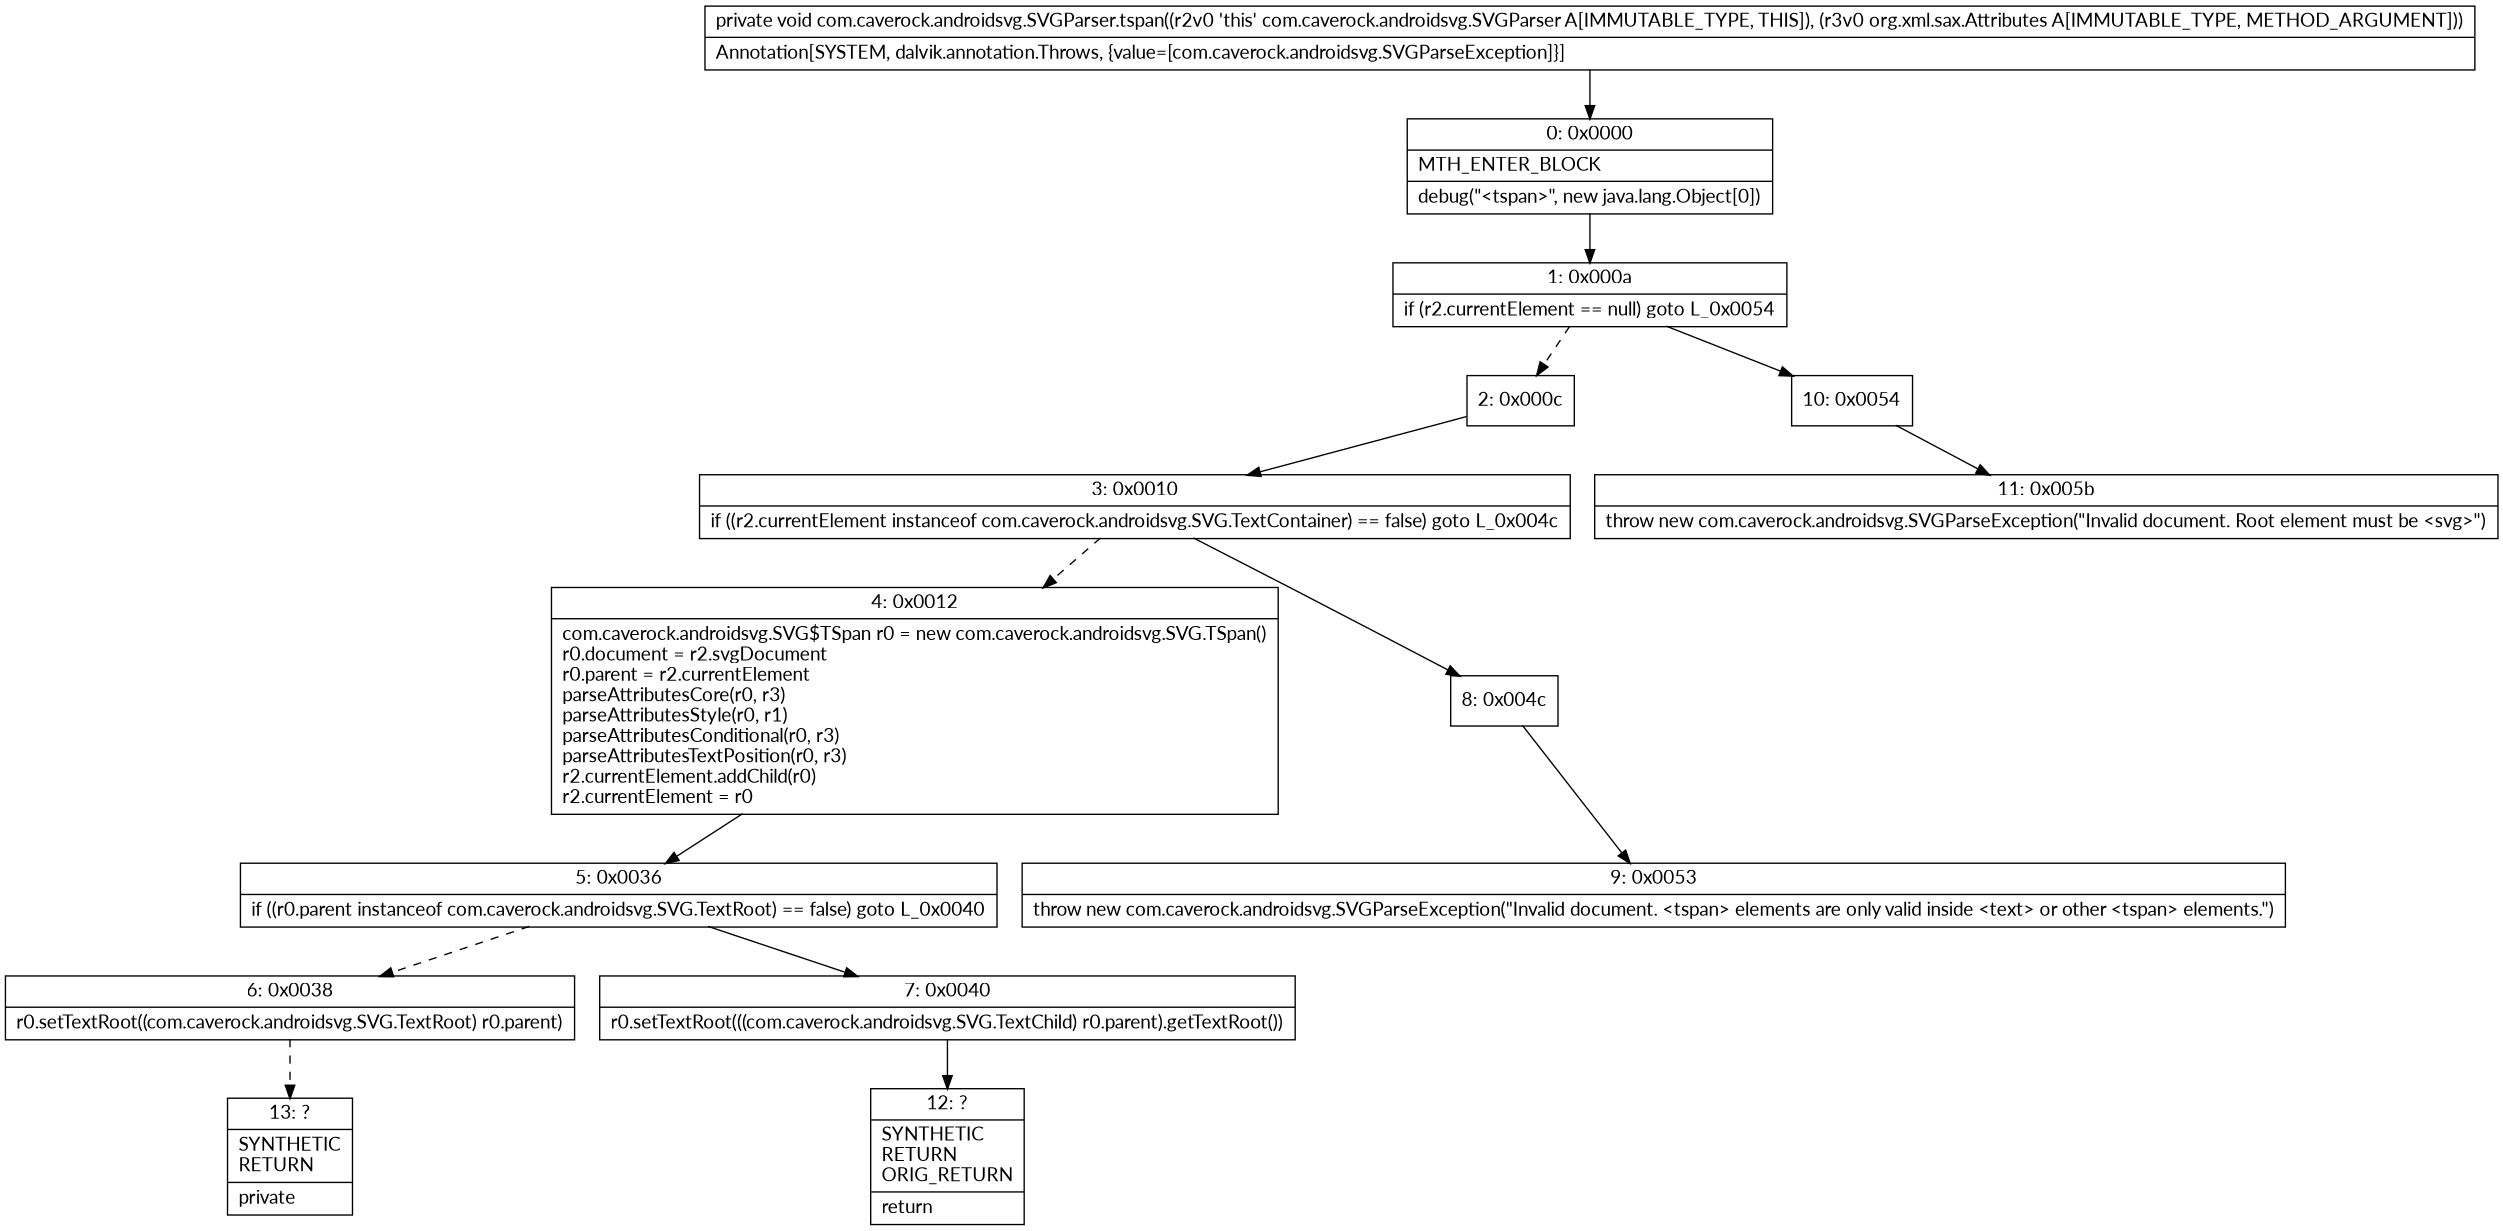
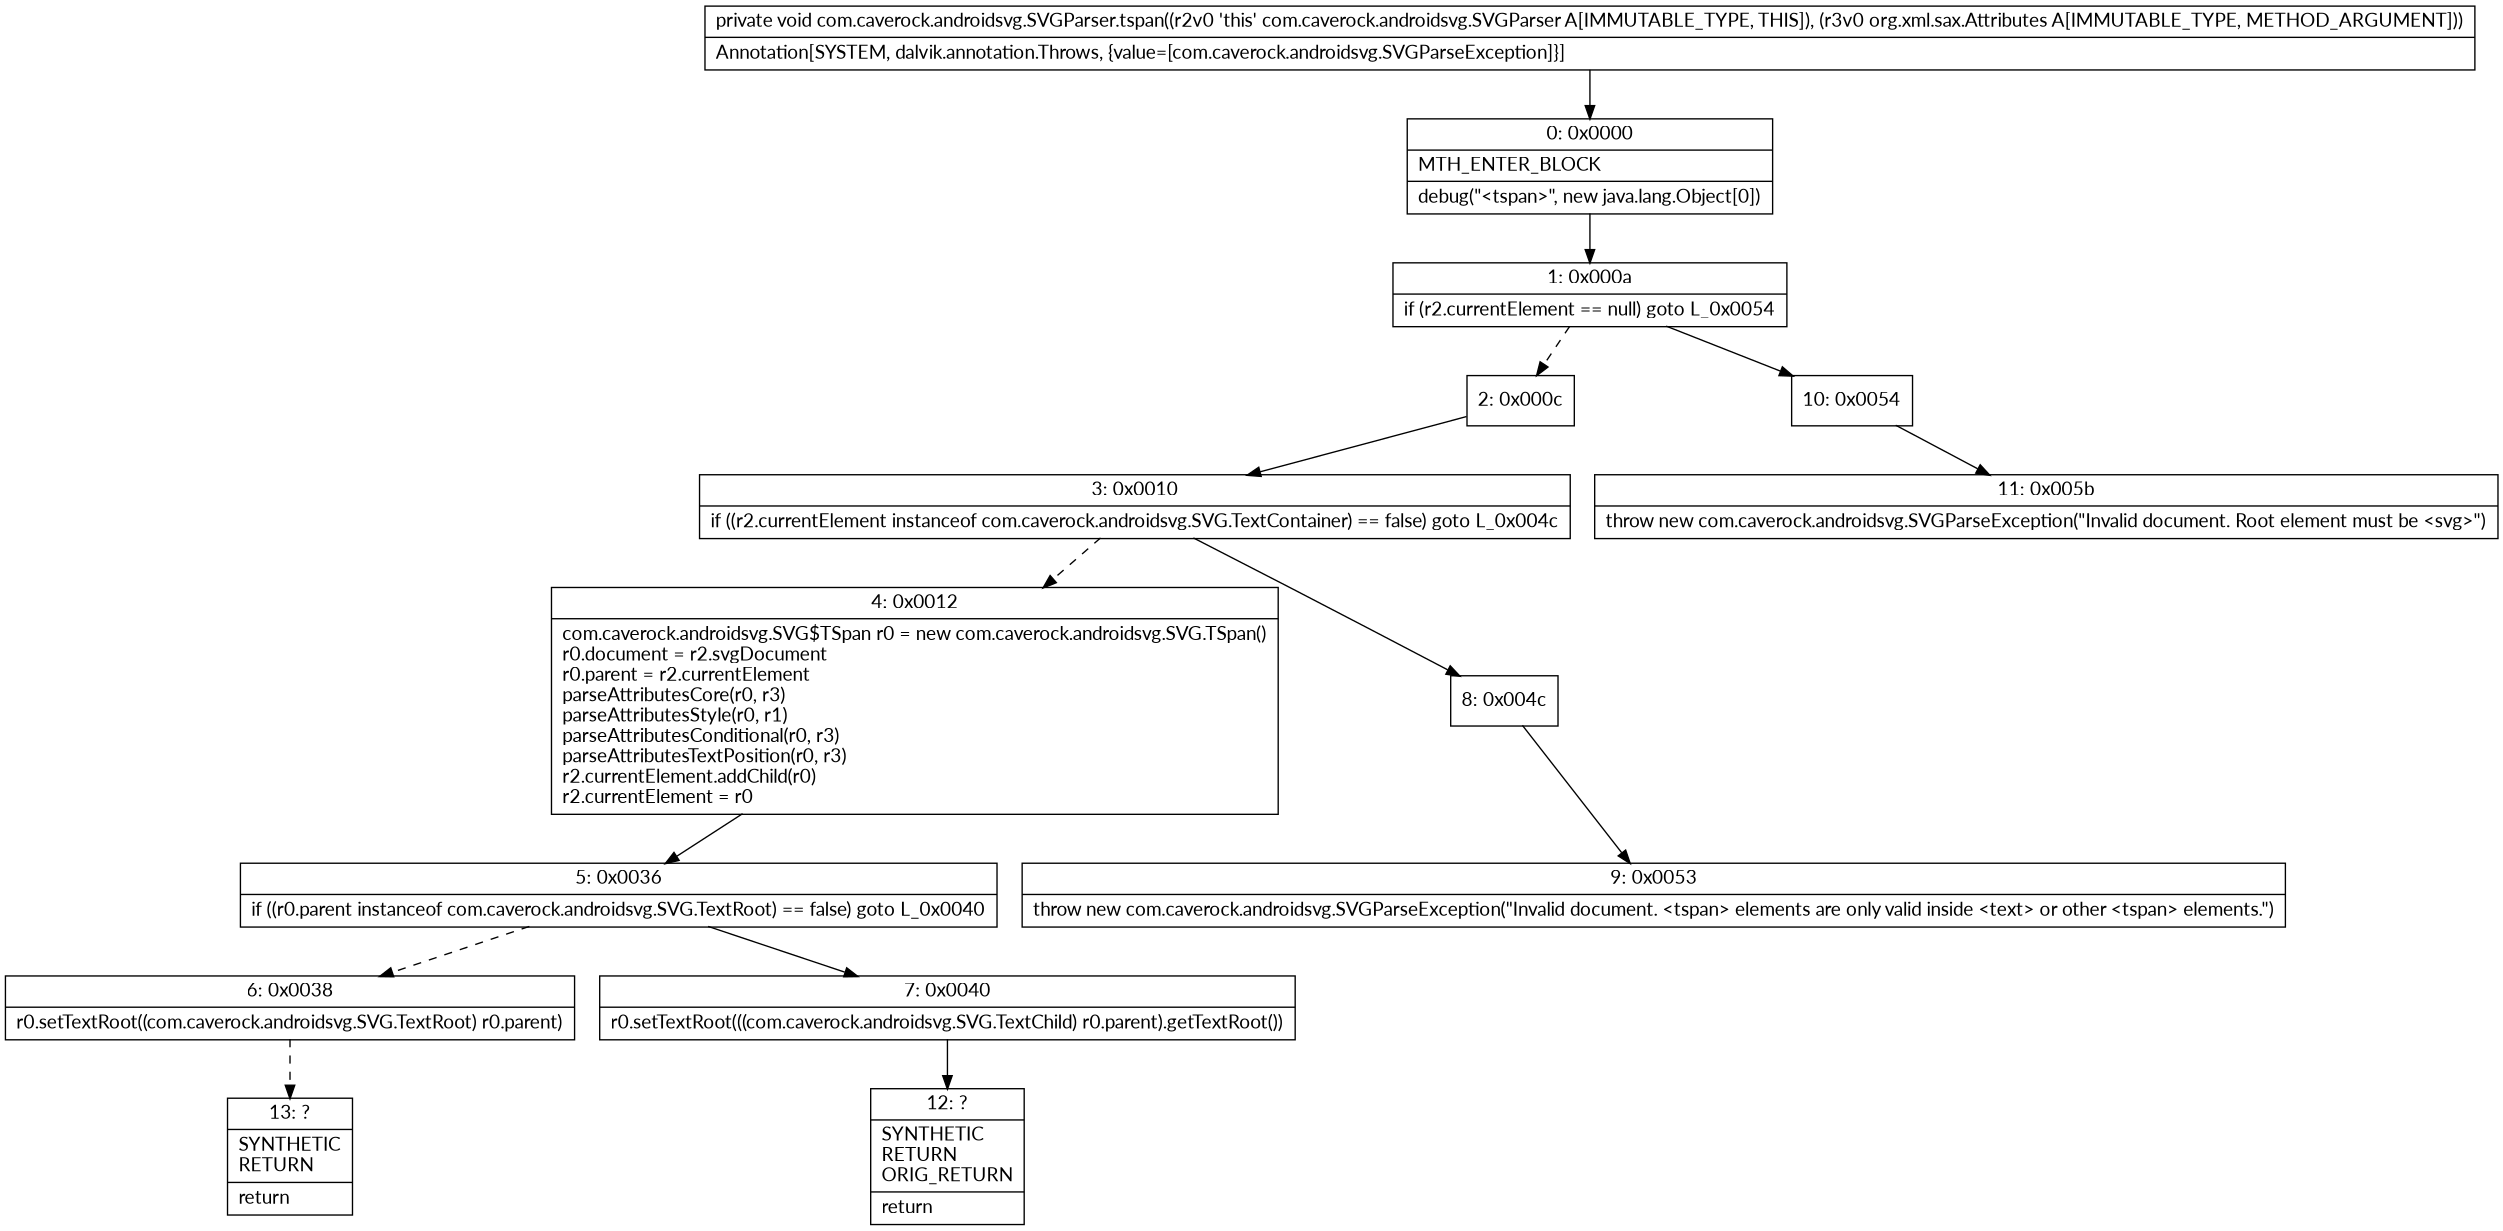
  digraph {
    fontname=Lato
    node [fontname=Lato shape=record]
    edge [fontname=Lato]
    n1 [label="{0\:\ 0x0000|MTH_ENTER_BLOCK\l|debug(\"\<tspan\>\", new java.lang.Object[0])\l}"]
    n2 [label="{1\:\ 0x000a|if (r2.currentElement == null) goto L_0x0054\l}"]
    n3 [label="{2\:\ 0x000c}"]
    n4 [label="{10\:\ 0x0054}"]
    n5 [label="{3\:\ 0x0010|if ((r2.currentElement instanceof com.caverock.androidsvg.SVG.TextContainer) == false) goto L_0x004c\l}"]
    n6 [label="{11\:\ 0x005b|throw new com.caverock.androidsvg.SVGParseException(\"Invalid document. Root element must be \<svg\>\")\l}"]
    n7 [label="{4\:\ 0x0012|com.caverock.androidsvg.SVG$TSpan r0 = new com.caverock.androidsvg.SVG.TSpan()\lr0.document = r2.svgDocument\lr0.parent = r2.currentElement\lparseAttributesCore(r0, r3)\lparseAttributesStyle(r0, r1)\lparseAttributesConditional(r0, r3)\lparseAttributesTextPosition(r0, r3)\lr2.currentElement.addChild(r0)\lr2.currentElement = r0\l}"]
    n8 [label="{8\:\ 0x004c}"]
    n9 [label="{5\:\ 0x0036|if ((r0.parent instanceof com.caverock.androidsvg.SVG.TextRoot) == false) goto L_0x0040\l}"]
    n10 [label="{9\:\ 0x0053|throw new com.caverock.androidsvg.SVGParseException(\"Invalid document. \<tspan\> elements are only valid inside \<text\> or other \<tspan\> elements.\")\l}"]
    n11 [label="{6\:\ 0x0038|r0.setTextRoot((com.caverock.androidsvg.SVG.TextRoot) r0.parent)\l}"]
    n12 [label="{7\:\ 0x0040|r0.setTextRoot(((com.caverock.androidsvg.SVG.TextChild) r0.parent).getTextRoot())\l}"]
-   n13 [label="{13\:\ ?|SYNTHETIC\lRETURN\l|private\l}"]
+   n13 [label="{13\:\ ?|SYNTHETIC\lRETURN\l|return\l}"]
    n14 [label="{12\:\ ?|SYNTHETIC\lRETURN\lORIG_RETURN\l|return\l}"]
    n15 [label="{private void com.caverock.androidsvg.SVGParser.tspan((r2v0 'this' com.caverock.androidsvg.SVGParser A[IMMUTABLE_TYPE, THIS]), (r3v0 org.xml.sax.Attributes A[IMMUTABLE_TYPE, METHOD_ARGUMENT]))  | Annotation[SYSTEM, dalvik.annotation.Throws, \{value=[com.caverock.androidsvg.SVGParseException]\}]\l}"]
    n1 -> n2
    n2 -> n3 [style=dashed]
    n2 -> n4
    n3 -> n5
    n4 -> n6
    n5 -> n7 [style=dashed]
    n5 -> n8
    n7 -> n9
    n8 -> n10
    n9 -> n11 [style=dashed]
    n9 -> n12
    n11 -> n13 [style=dashed]
    n12 -> n14
    n15 -> n1
  }
